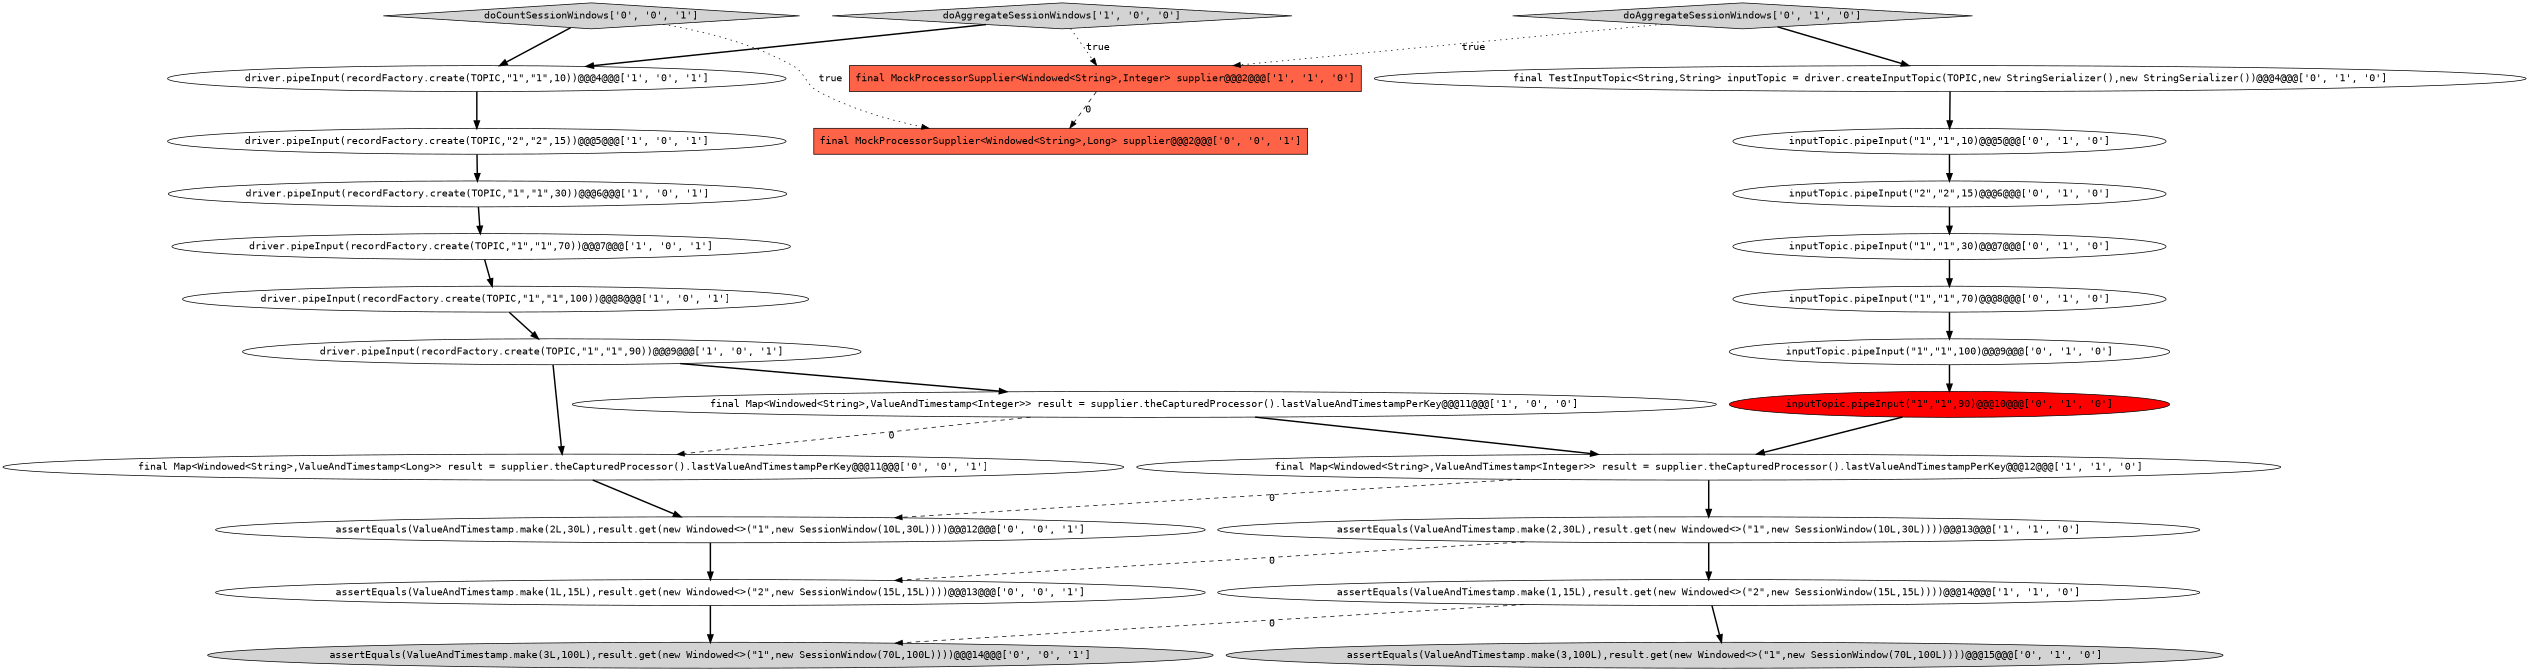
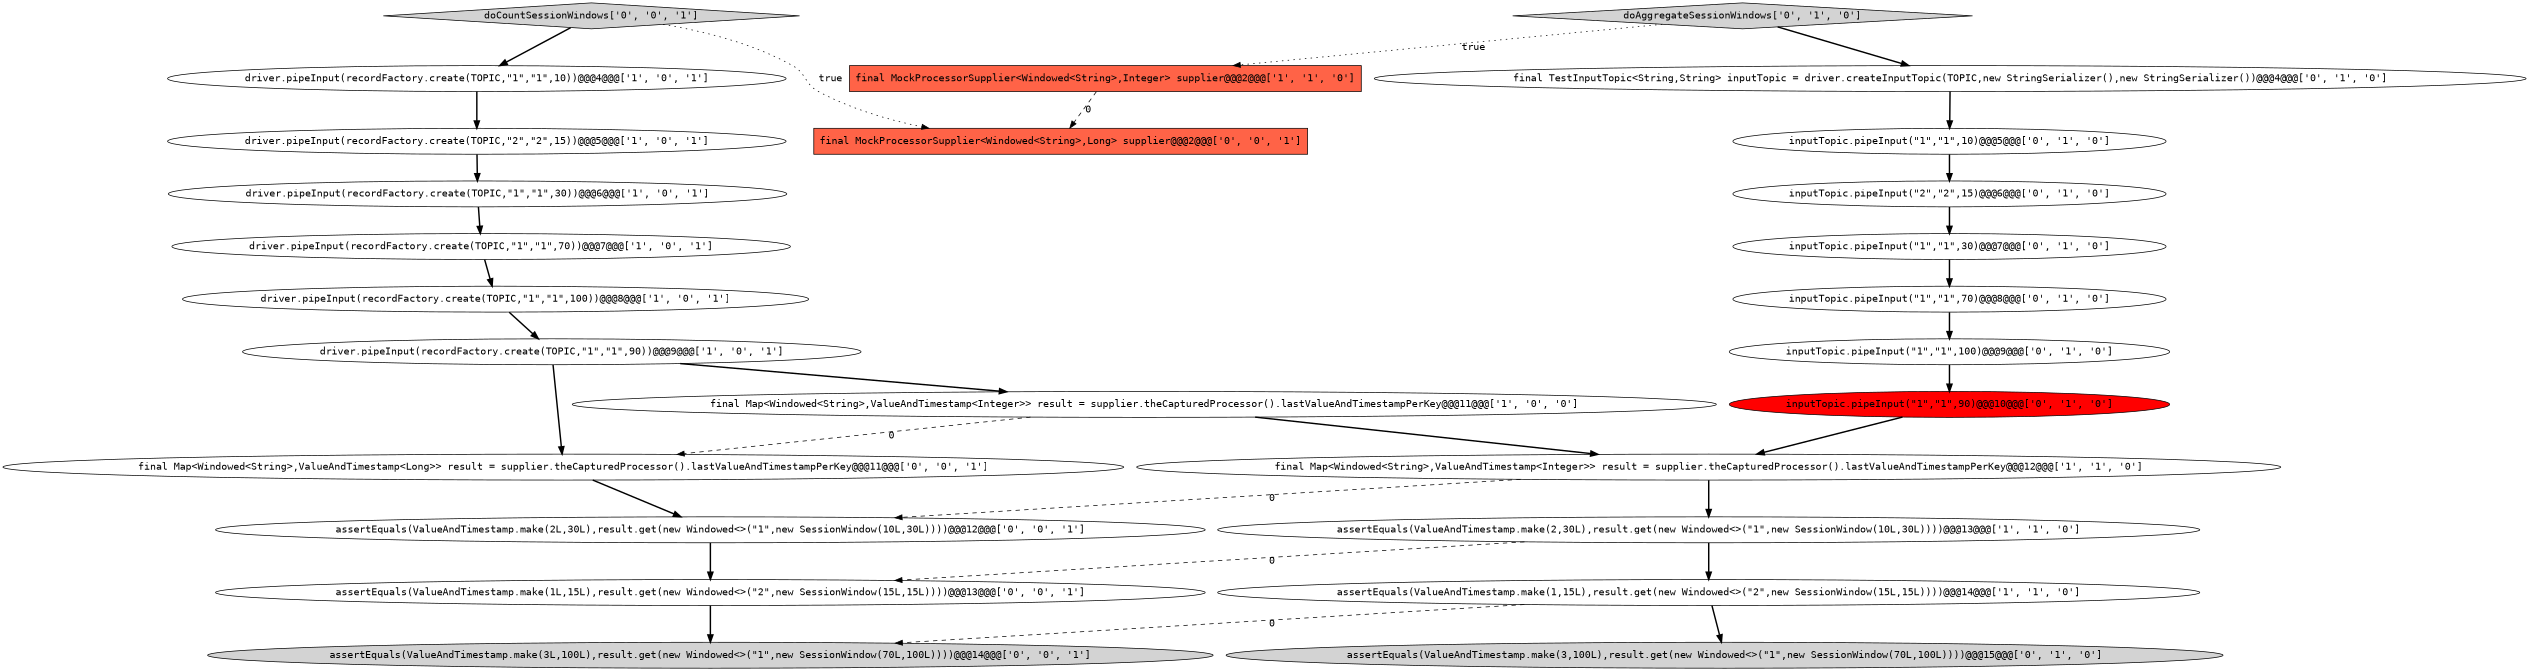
  digraph {
    fontname="DejaVu Sans Mono"
    node [fillcolor=white shape=ellipse style=filled fontname="DejaVu Sans Mono"]
    edge [style=bold fontname="DejaVu Sans Mono"]
    n1 [label="inputTopic.pipeInput(\"1\",\"1\",10)@@@5@@@['0', '1', '0']"]
    n2 [label="inputTopic.pipeInput(\"2\",\"2\",15)@@@6@@@['0', '1', '0']"]
    n3 [label="assertEquals(ValueAndTimestamp.make(2,30L),result.get(new Windowed<>(\"1\",new SessionWindow(10L,30L))))@@@13@@@['1', '1', '0']"]
    n4 [label="assertEquals(ValueAndTimestamp.make(1,15L),result.get(new Windowed<>(\"2\",new SessionWindow(15L,15L))))@@@14@@@['1', '1', '0']"]
    n5 [label="assertEquals(ValueAndTimestamp.make(1L,15L),result.get(new Windowed<>(\"2\",new SessionWindow(15L,15L))))@@@13@@@['0', '0', '1']"]
-   n6 [fillcolor=lightgray label="doAggregateSessionWindows['1', '0', '0']" shape=diamond]
    n7 [label="driver.pipeInput(recordFactory.create(TOPIC,\"1\",\"1\",10))@@@4@@@['1', '0', '1']"]
    n8 [fillcolor=tomato label="final MockProcessorSupplier<Windowed<String>,Integer> supplier@@@2@@@['1', '1', '0']" shape=box]
    n9 [label="driver.pipeInput(recordFactory.create(TOPIC,\"1\",\"1\",70))@@@7@@@['1', '0', '1']"]
    n10 [label="driver.pipeInput(recordFactory.create(TOPIC,\"1\",\"1\",100))@@@8@@@['1', '0', '1']"]
    n11 [label="final TestInputTopic<String,String> inputTopic = driver.createInputTopic(TOPIC,new StringSerializer(),new StringSerializer())@@@4@@@['0', '1', '0']"]
    n12 [label="driver.pipeInput(recordFactory.create(TOPIC,\"2\",\"2\",15))@@@5@@@['1', '0', '1']"]
    n13 [label="inputTopic.pipeInput(\"1\",\"1\",100)@@@9@@@['0', '1', '0']"]
    n14 [fillcolor=red label="inputTopic.pipeInput(\"1\",\"1\",90)@@@10@@@['0', '1', '0']"]
    n15 [label="inputTopic.pipeInput(\"1\",\"1\",30)@@@7@@@['0', '1', '0']"]
    n16 [label="assertEquals(ValueAndTimestamp.make(2L,30L),result.get(new Windowed<>(\"1\",new SessionWindow(10L,30L))))@@@12@@@['0', '0', '1']"]
    n17 [fillcolor=lightgray label="assertEquals(ValueAndTimestamp.make(3,100L),result.get(new Windowed<>(\"1\",new SessionWindow(70L,100L))))@@@15@@@['0', '1', '0']"]
    n18 [fillcolor=lightgray label="doCountSessionWindows['0', '0', '1']" shape=diamond]
    n19 [fillcolor=tomato label="final MockProcessorSupplier<Windowed<String>,Long> supplier@@@2@@@['0', '0', '1']" shape=box]
    n20 [fillcolor=lightgray label="assertEquals(ValueAndTimestamp.make(3L,100L),result.get(new Windowed<>(\"1\",new SessionWindow(70L,100L))))@@@14@@@['0', '0', '1']"]
    n21 [label="final Map<Windowed<String>,ValueAndTimestamp<Long>> result = supplier.theCapturedProcessor().lastValueAndTimestampPerKey@@@11@@@['0', '0', '1']"]
    n22 [label="final Map<Windowed<String>,ValueAndTimestamp<Integer>> result = supplier.theCapturedProcessor().lastValueAndTimestampPerKey@@@12@@@['1', '1', '0']"]
    n23 [label="driver.pipeInput(recordFactory.create(TOPIC,\"1\",\"1\",90))@@@9@@@['1', '0', '1']"]
    n24 [label="inputTopic.pipeInput(\"1\",\"1\",70)@@@8@@@['0', '1', '0']"]
    n25 [label="driver.pipeInput(recordFactory.create(TOPIC,\"1\",\"1\",30))@@@6@@@['1', '0', '1']"]
    n26 [fillcolor=lightgray label="doAggregateSessionWindows['0', '1', '0']" shape=diamond]
    n27 [label="final Map<Windowed<String>,ValueAndTimestamp<Integer>> result = supplier.theCapturedProcessor().lastValueAndTimestampPerKey@@@11@@@['1', '0', '0']"]
    n1 -> n2
    n2 -> n15
    n3 -> n4
    n3 -> n5 [label=0 style=dashed]
    n4 -> n17
    n4 -> n20 [label=0 style=dashed]
    n5 -> n20
-   n6 -> n7
-   n6 -> n8 [label=true style=dotted]
    n7 -> n12
    n8 -> n19 [label=0 style=dashed]
    n9 -> n10
    n10 -> n23
    n11 -> n1
    n12 -> n25
    n13 -> n14
    n14 -> n22
    n15 -> n24
    n16 -> n5
    n18 -> n7
    n18 -> n19 [label=true style=dotted]
    n21 -> n16
    n22 -> n3
    n22 -> n16 [label=0 style=dashed]
    n23 -> n21
    n23 -> n27
    n24 -> n13
    n25 -> n9
    n26 -> n8 [label=true style=dotted]
    n26 -> n11
    n27 -> n21 [label=0 style=dashed]
    n27 -> n22
  }
